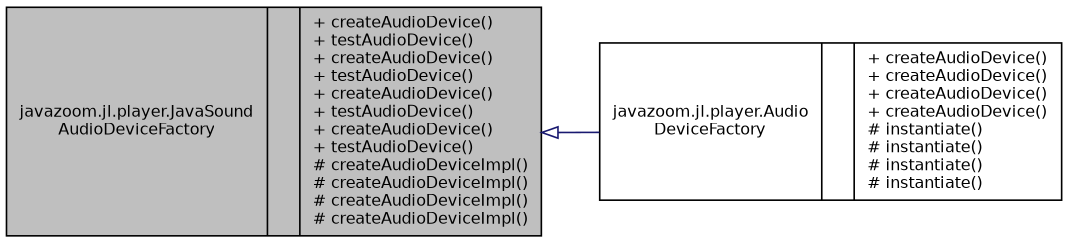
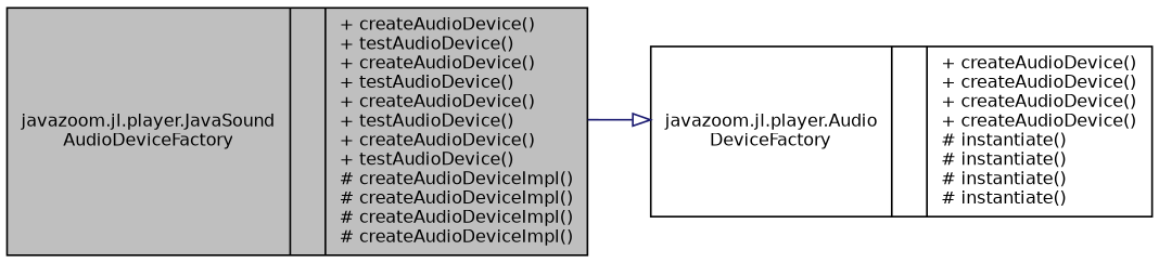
  digraph {
    rankdir=LR
    node [color=black fontname=Helvetica fontsize=10 shape=record style=filled]
    n1 [fillcolor=grey75 fontcolor=black height=0.2 label="{javazoom.jl.player.JavaSound\lAudioDeviceFactory\n||+ createAudioDevice()\l+ testAudioDevice()\l+ createAudioDevice()\l+ testAudioDevice()\l+ createAudioDevice()\l+ testAudioDevice()\l+ createAudioDevice()\l+ testAudioDevice()\l# createAudioDeviceImpl()\l# createAudioDeviceImpl()\l# createAudioDeviceImpl()\l# createAudioDeviceImpl()\l}" width=0.4]
    n2 [fillcolor=white height=0.2 label="{javazoom.jl.player.Audio\lDeviceFactory\n||+ createAudioDevice()\l+ createAudioDevice()\l+ createAudioDevice()\l+ createAudioDevice()\l# instantiate()\l# instantiate()\l# instantiate()\l# instantiate()\l}" width=0.4]
-   n1 -> n2 [arrowtail=onormal color=midnightblue dir=back fontname=Helvetica fontsize=10 labelfontname=Helvetica labelfontsize=10 style=solid]
+   n2 -> n1 [arrowtail=onormal color=midnightblue dir=back fontname=Helvetica fontsize=10 labelfontname=Helvetica labelfontsize=10 style=solid]
  }
